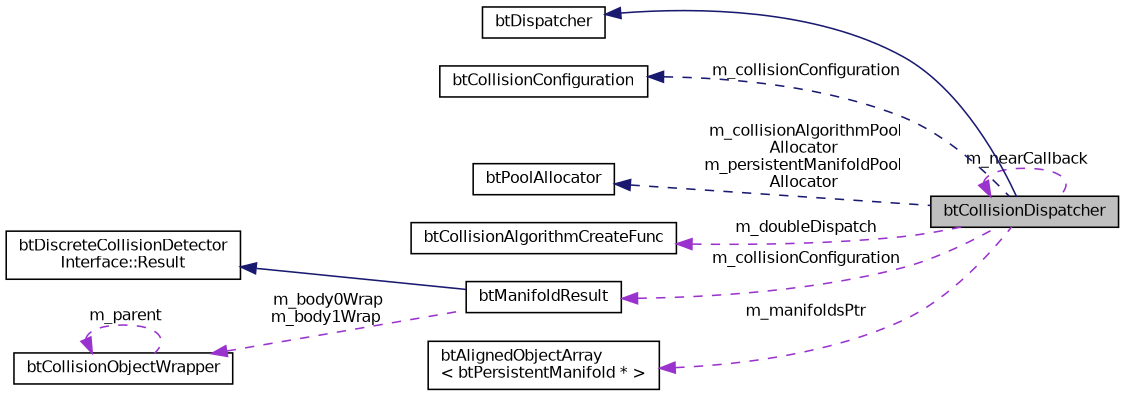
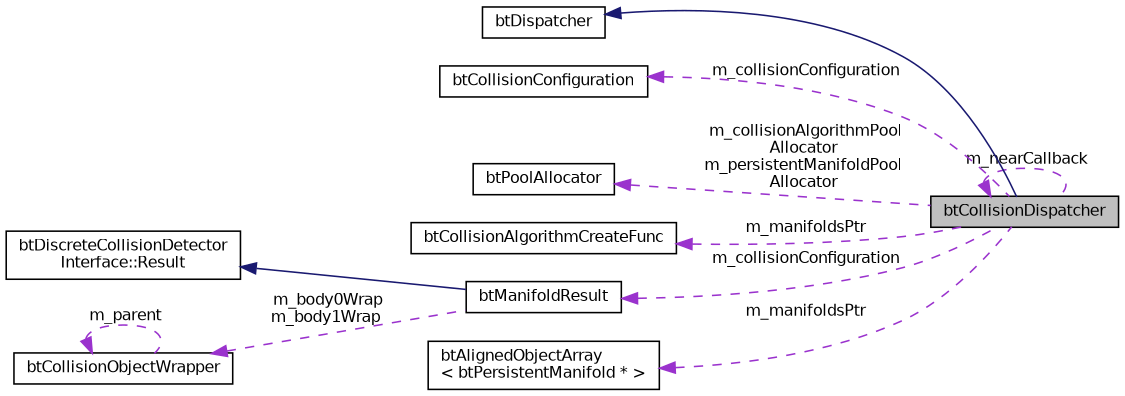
  digraph {
    rankdir=LR
    node [color=black fillcolor=white fontname=Helvetica fontsize=10 shape=record style=filled]
    edge [color=darkorchid3 dir=back fontname=Helvetica fontsize=10 labelfontname=Helvetica labelfontsize=10 style=dashed]
    n1 [fillcolor=grey75 fontcolor=black height=0.2 label=btCollisionDispatcher width=0.4]
    n2 [height=0.2 label=btDispatcher width=0.4]
    n3 [height=0.2 label=btCollisionConfiguration width=0.4]
    n4 [height=0.2 label=btPoolAllocator width=0.4]
    n5 [height=0.2 label=btCollisionAlgorithmCreateFunc width=0.4]
    n6 [height=0.2 label=btManifoldResult width=0.4]
    n7 [height=0.2 label="btDiscreteCollisionDetector\lInterface::Result" width=0.4]
    n8 [height=0.2 label=btCollisionObjectWrapper width=0.4]
    n9 [height=0.2 label="btAlignedObjectArray\l\< btPersistentManifold * \>" width=0.4]
    n1 -> n1 [label=" m_nearCallback"]
    n2 -> n1 [color=midnightblue style=solid]
-   n3 -> n1 [color=midnightblue label=" m_collisionConfiguration"]
-   n4 -> n1 [color=midnightblue label=" m_collisionAlgorithmPool\lAllocator\nm_persistentManifoldPool\lAllocator"]
-   n5 -> n1 [label=" m_doubleDispatch"]
+   n3 -> n1 [label=" m_collisionConfiguration"]
+   n4 -> n1 [label=" m_collisionAlgorithmPool\lAllocator\nm_persistentManifoldPool\lAllocator"]
+   n5 -> n1 [label=" m_manifoldsPtr"]
    n6 -> n1 [label=" m_collisionConfiguration"]
    n7 -> n6 [color=midnightblue style=solid]
    n8 -> n6 [label=" m_body0Wrap\nm_body1Wrap"]
    n8 -> n8 [label=" m_parent"]
    n9 -> n1 [label=" m_manifoldsPtr"]
  }
